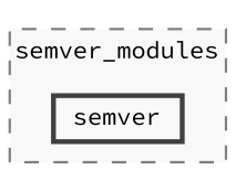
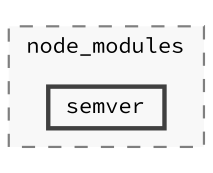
  digraph {
    compound=true
    rankdir=LR
    fontname="Source Code Pro"
    n1 [color=grey25 fillcolor="#f8f8f8" fontname="Source Code Pro" fontsize=10 height=0.2 label=semver shape=box style="filled,bold" width=0.4]
    subgraph cluster_1 {
      bgcolor="#f8f8f8"
      fontsize=10
-     label=semver_modules
+     label=node_modules
      pencolor=grey50
      style="filled,dashed"
      n1
    }
  }
